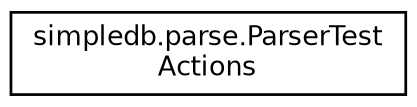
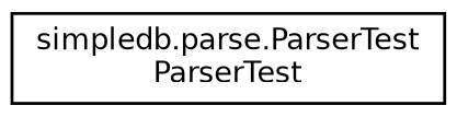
  digraph {
    rankdir=LR
-   n1 [color=black fillcolor=white fontname=Helvetica fontsize=10 height=0.2 label="simpledb.parse.ParserTest\lActions" shape=record style=filled width=0.4]
+   n1 [color=black fillcolor=white fontname=Helvetica fontsize=10 height=0.2 label="simpledb.parse.ParserTest\lParserTest" shape=record style=filled width=0.4]
  }
